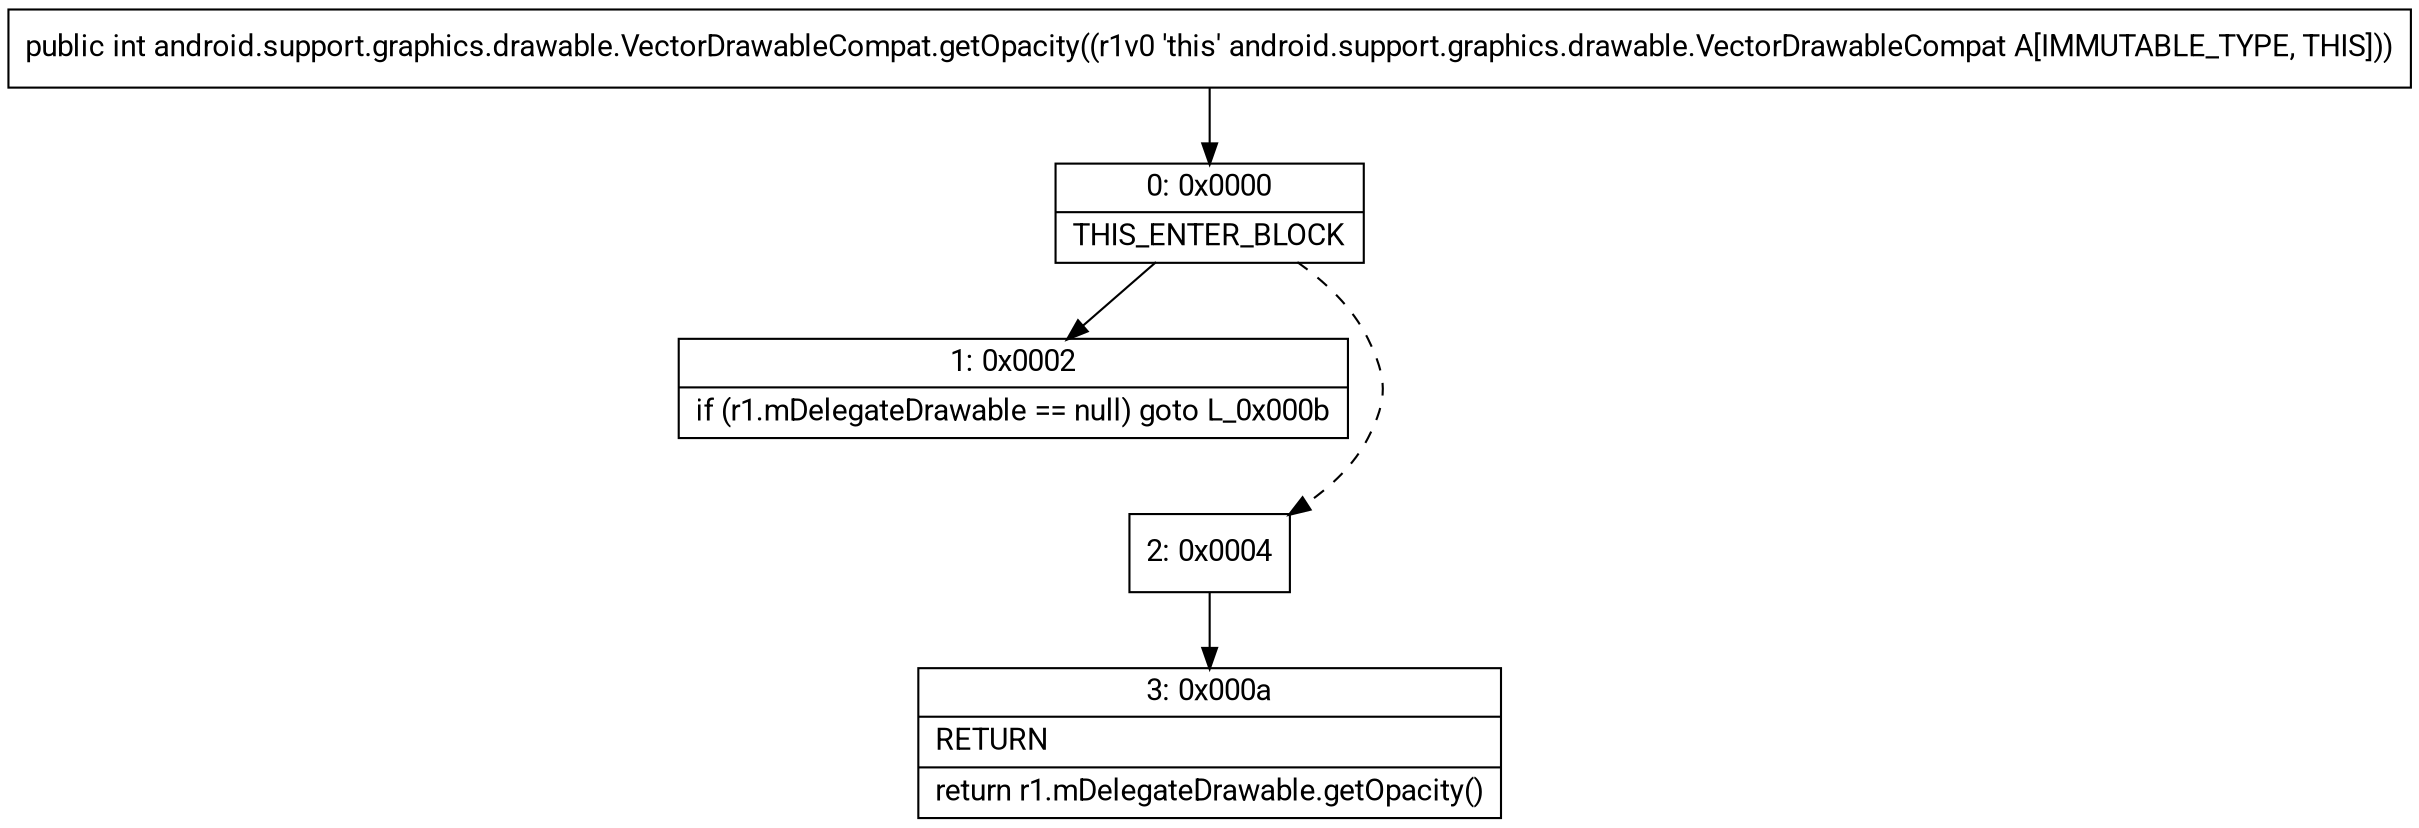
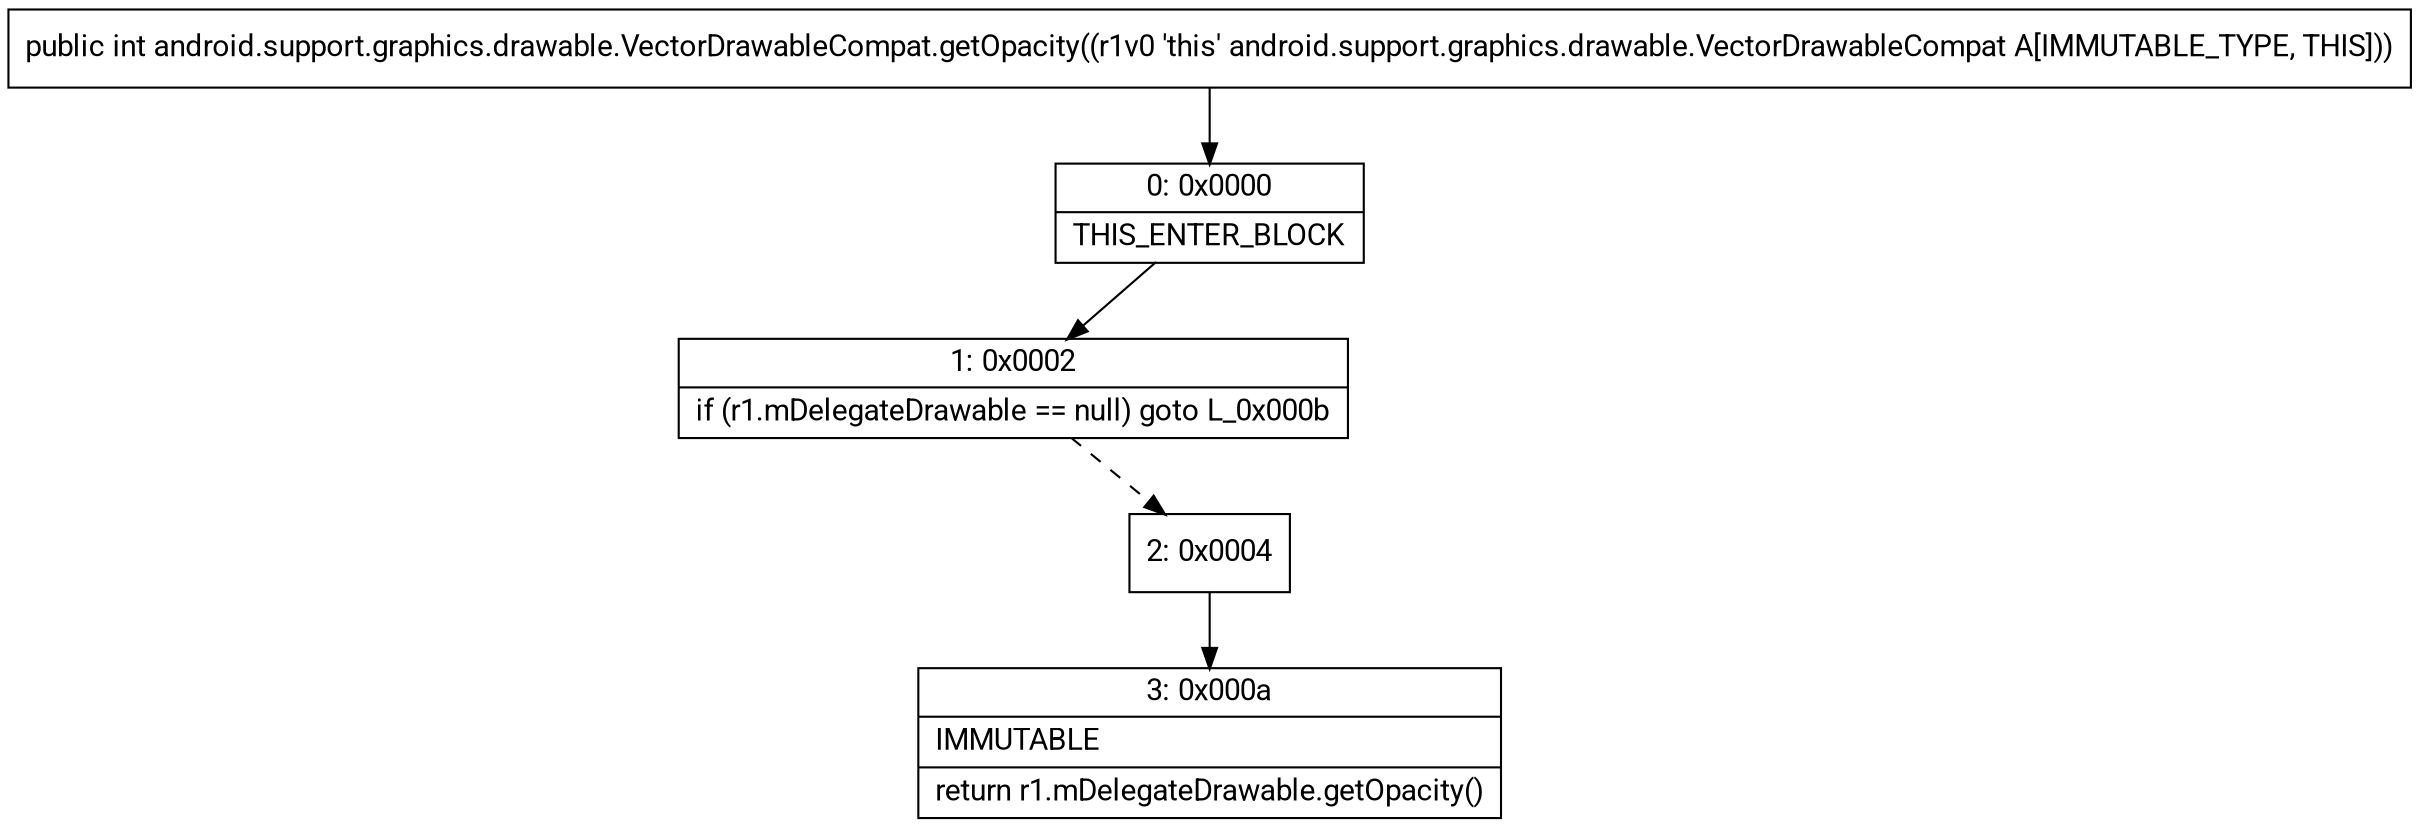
  digraph {
    fontname=Roboto
    node [fontname=Roboto shape=record]
    edge [fontname=Roboto]
    n1 [label="{0\:\ 0x0000|THIS_ENTER_BLOCK\l}"]
    n2 [label="{1\:\ 0x0002|if (r1.mDelegateDrawable == null) goto L_0x000b\l}"]
    n3 [label="{2\:\ 0x0004}"]
-   n4 [label="{3\:\ 0x000a|RETURN\l|return r1.mDelegateDrawable.getOpacity()\l}"]
+   n4 [label="{3\:\ 0x000a|IMMUTABLE\l|return r1.mDelegateDrawable.getOpacity()\l}"]
    n5 [label="{public int android.support.graphics.drawable.VectorDrawableCompat.getOpacity((r1v0 'this' android.support.graphics.drawable.VectorDrawableCompat A[IMMUTABLE_TYPE, THIS])) }"]
    n1 -> n2
-   n1 -> n3 [style=dashed]
+   n2 -> n3 [style=dashed]
    n3 -> n4
    n5 -> n1
  }
